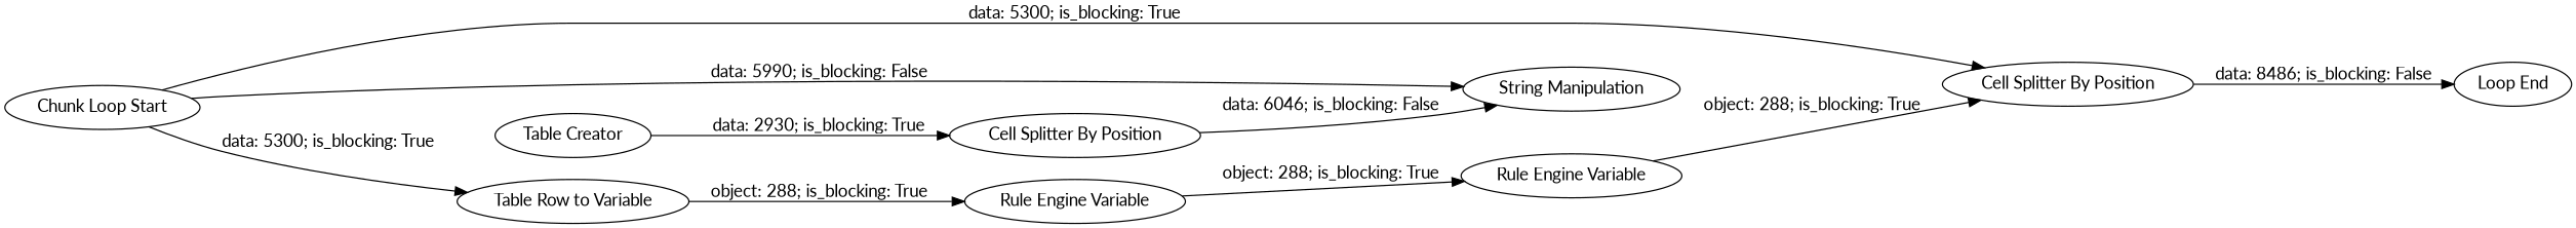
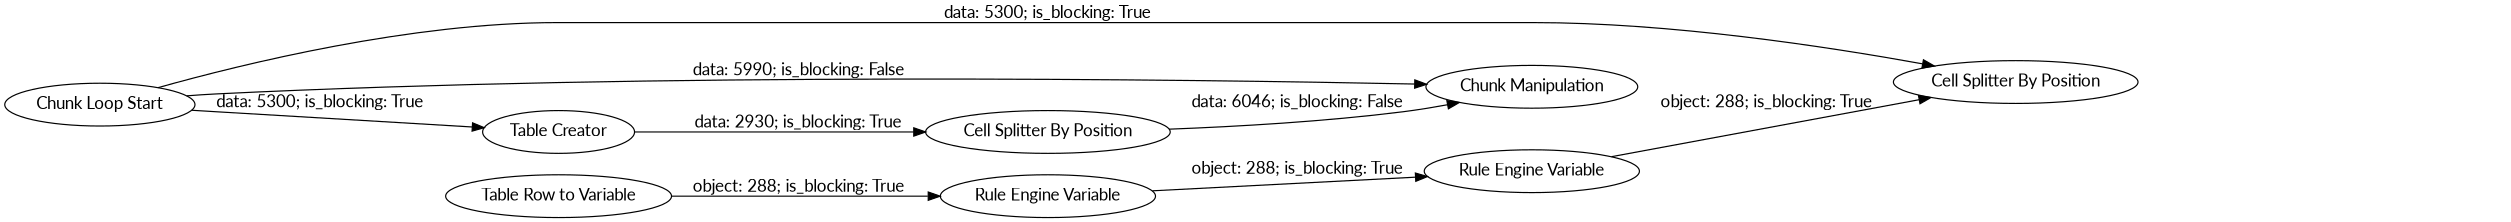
  digraph {
    fontname=Lato
    rankdir=LR
    node [fontname=Lato]
    edge [fontname=Lato]
    n1 [label="Rule Engine Variable"]
    n2 [label="Cell Splitter By Position"]
-   n3 [label="Loop End"]
    n4 [label="Cell Splitter By Position"]
-   n5 [label="String Manipulation"]
+   n5 [label="Chunk Manipulation"]
    n6 [label="Rule Engine Variable"]
    n7 [label="Table Creator"]
    n8 [label="Chunk Loop Start"]
    n9 [label="Table Row to Variable"]
    n1 -> n2 [label="object: 288; is_blocking: True"]
-   n2 -> n3 [label="data: 8486; is_blocking: False"]
    n4 -> n5 [label="data: 6046; is_blocking: False"]
    n6 -> n1 [label="object: 288; is_blocking: True"]
    n7 -> n4 [label="data: 2930; is_blocking: True"]
    n8 -> n2 [label="data: 5300; is_blocking: True"]
    n8 -> n5 [label="data: 5990; is_blocking: False"]
-   n8 -> n9 [label="data: 5300; is_blocking: True"]
+   n8 -> n7 [label="data: 5300; is_blocking: True"]
    n9 -> n6 [label="object: 288; is_blocking: True"]
  }
